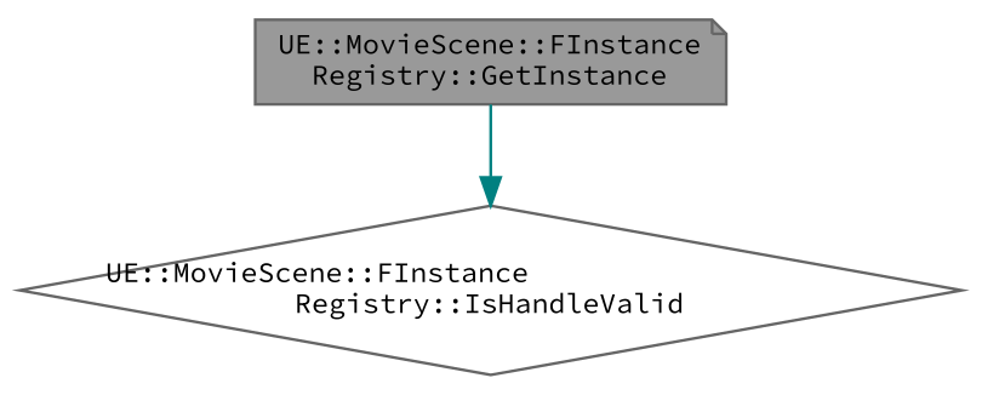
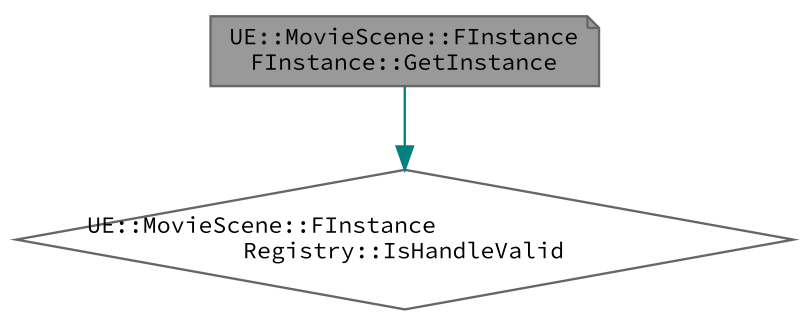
  digraph {
    rankdir=TB
    fontname="Source Code Pro"
    node [fontname="Source Code Pro" fontsize=10 style=filled]
-   n1 [color=gray40 fillcolor=grey60 fontcolor=black height=0.2 label="UE::MovieScene::FInstance\lRegistry::GetInstance" shape=note width=0.4]
+   n1 [color=gray40 fillcolor=grey60 fontcolor=black height=0.2 label="UE::MovieScene::FInstance\lFInstance::GetInstance" shape=note width=0.4]
    n2 [color=grey40 fillcolor=white height=0.2 label="UE::MovieScene::FInstance\lRegistry::IsHandleValid" shape=diamond width=0.4]
    n1 -> n2 [color=teal fontname="Source Code Pro" fontsize=10 labelfontname=Helvetica labelfontsize=10 style=solid]
  }
